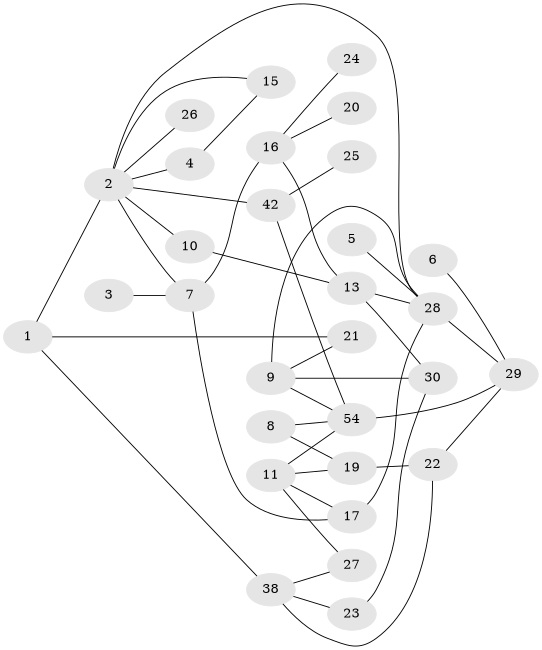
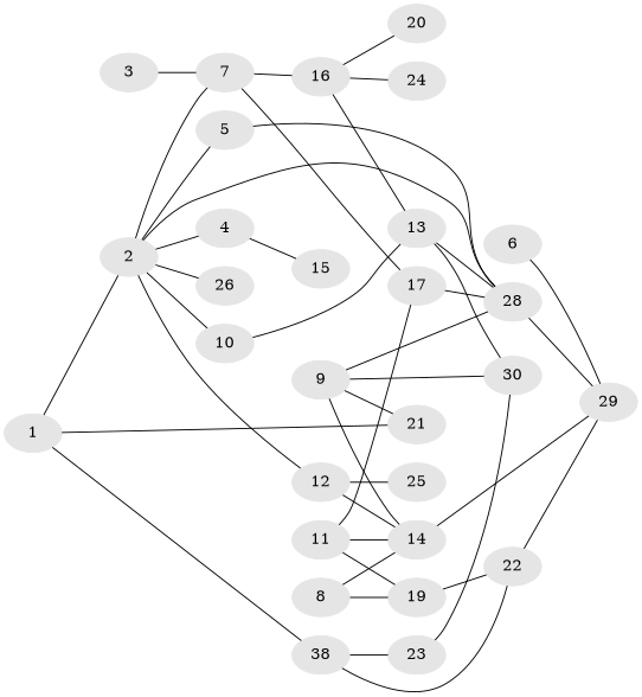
  graph {
    rankdir=LR
    node [color=gray90 style=filled]
    edge [weight=1.0]
    1
    2
    n3 [label=38]
    21
    4
    5
    7
    10
-   12 [label=42]
+   12
    28
    26
-   27
    23
    22
    15
    16
    17
    13
-   14 [label=54]
+   14
    25
    29
    3
    6
    20
    24
    8
    19
    9
    30
    11
    1 -- 2
    1 -- n3
    1 -- 21
    2 -- 4
-   2 -- 15
+   2 -- 5
    2 -- 7
    2 -- 10
    2 -- 12
    2 -- 28
    2 -- 26
-   n3 -- 27
    n3 -- 23
    n3 -- 22
    4 -- 15
    5 -- 28
    7 -- 16
    7 -- 17
    10 -- 13
    12 -- 14
    12 -- 25
    28 -- 29
    23 -- 30
    22 -- 29 [weight=2.0]
    16 -- 13
    16 -- 20
    16 -- 24
    17 -- 28
    13 -- 28
    13 -- 30
    14 -- 29
    3 -- 7
    6 -- 29 [weight=2.0]
    8 -- 14
    8 -- 19
    19 -- 22
    9 -- 21
    9 -- 28
    9 -- 14
    9 -- 30
-   11 -- 27
    11 -- 17
    11 -- 14
    11 -- 19
  }
